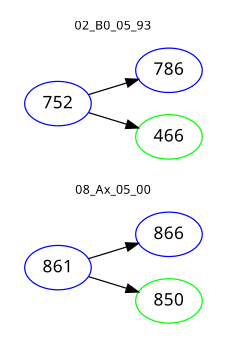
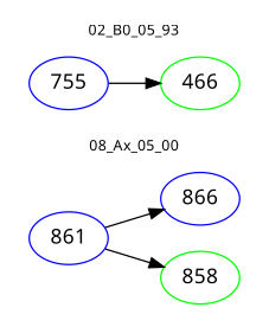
  digraph {
    fontname="Noto Sans"
    rankdir=LR
    node [color=blue fontname="Noto Sans"]
    edge [color=black fontname="Noto Sans"]
    n1 [label=861]
-   n2 [color=green label=850]
+   n2 [color=green label=858]
    n3 [label=866]
-   n4 [label=752]
+   n4 [label=755]
    n5 [color=green label=466]
-   n6 [label=786]
    subgraph cluster_1 {
      color=white
      fontsize=10
      label="08_Ax_05_00"
      n1
      n2
      n3
    }
    subgraph cluster_2 {
      color=white
      fontsize=10
      label="02_B0_05_93"
      n4
      n5
-     n6
    }
    n1 -> n2
    n1 -> n3
    n4 -> n5
-   n4 -> n6
  }
